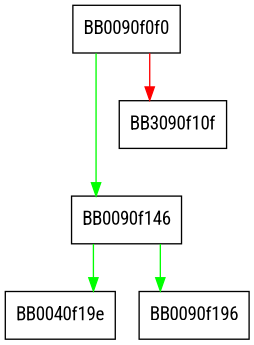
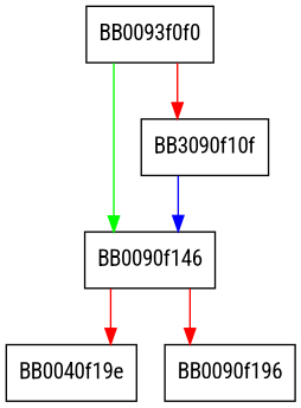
  digraph {
    fontname="Roboto Condensed"
    splines=ortho
    node [fontname="Roboto Condensed" shape=box]
    edge [color=green fontname="Roboto Condensed"]
-   BB0090f0f0
+   BB0090f0f0 [label=BB0093f0f0]
    BB0090f146
    n3 [label=BB3090f10f]
    n4 [label=BB0040f19e]
    BB0090f196
    BB0090f0f0 -> BB0090f146
    BB0090f0f0 -> n3 [color=red]
-   BB0090f146 -> n4
-   BB0090f146 -> BB0090f196
+   BB0090f146 -> n4 [color=red]
+   BB0090f146 -> BB0090f196 [color=red]
+   n3 -> BB0090f146 [color=blue]
  }
